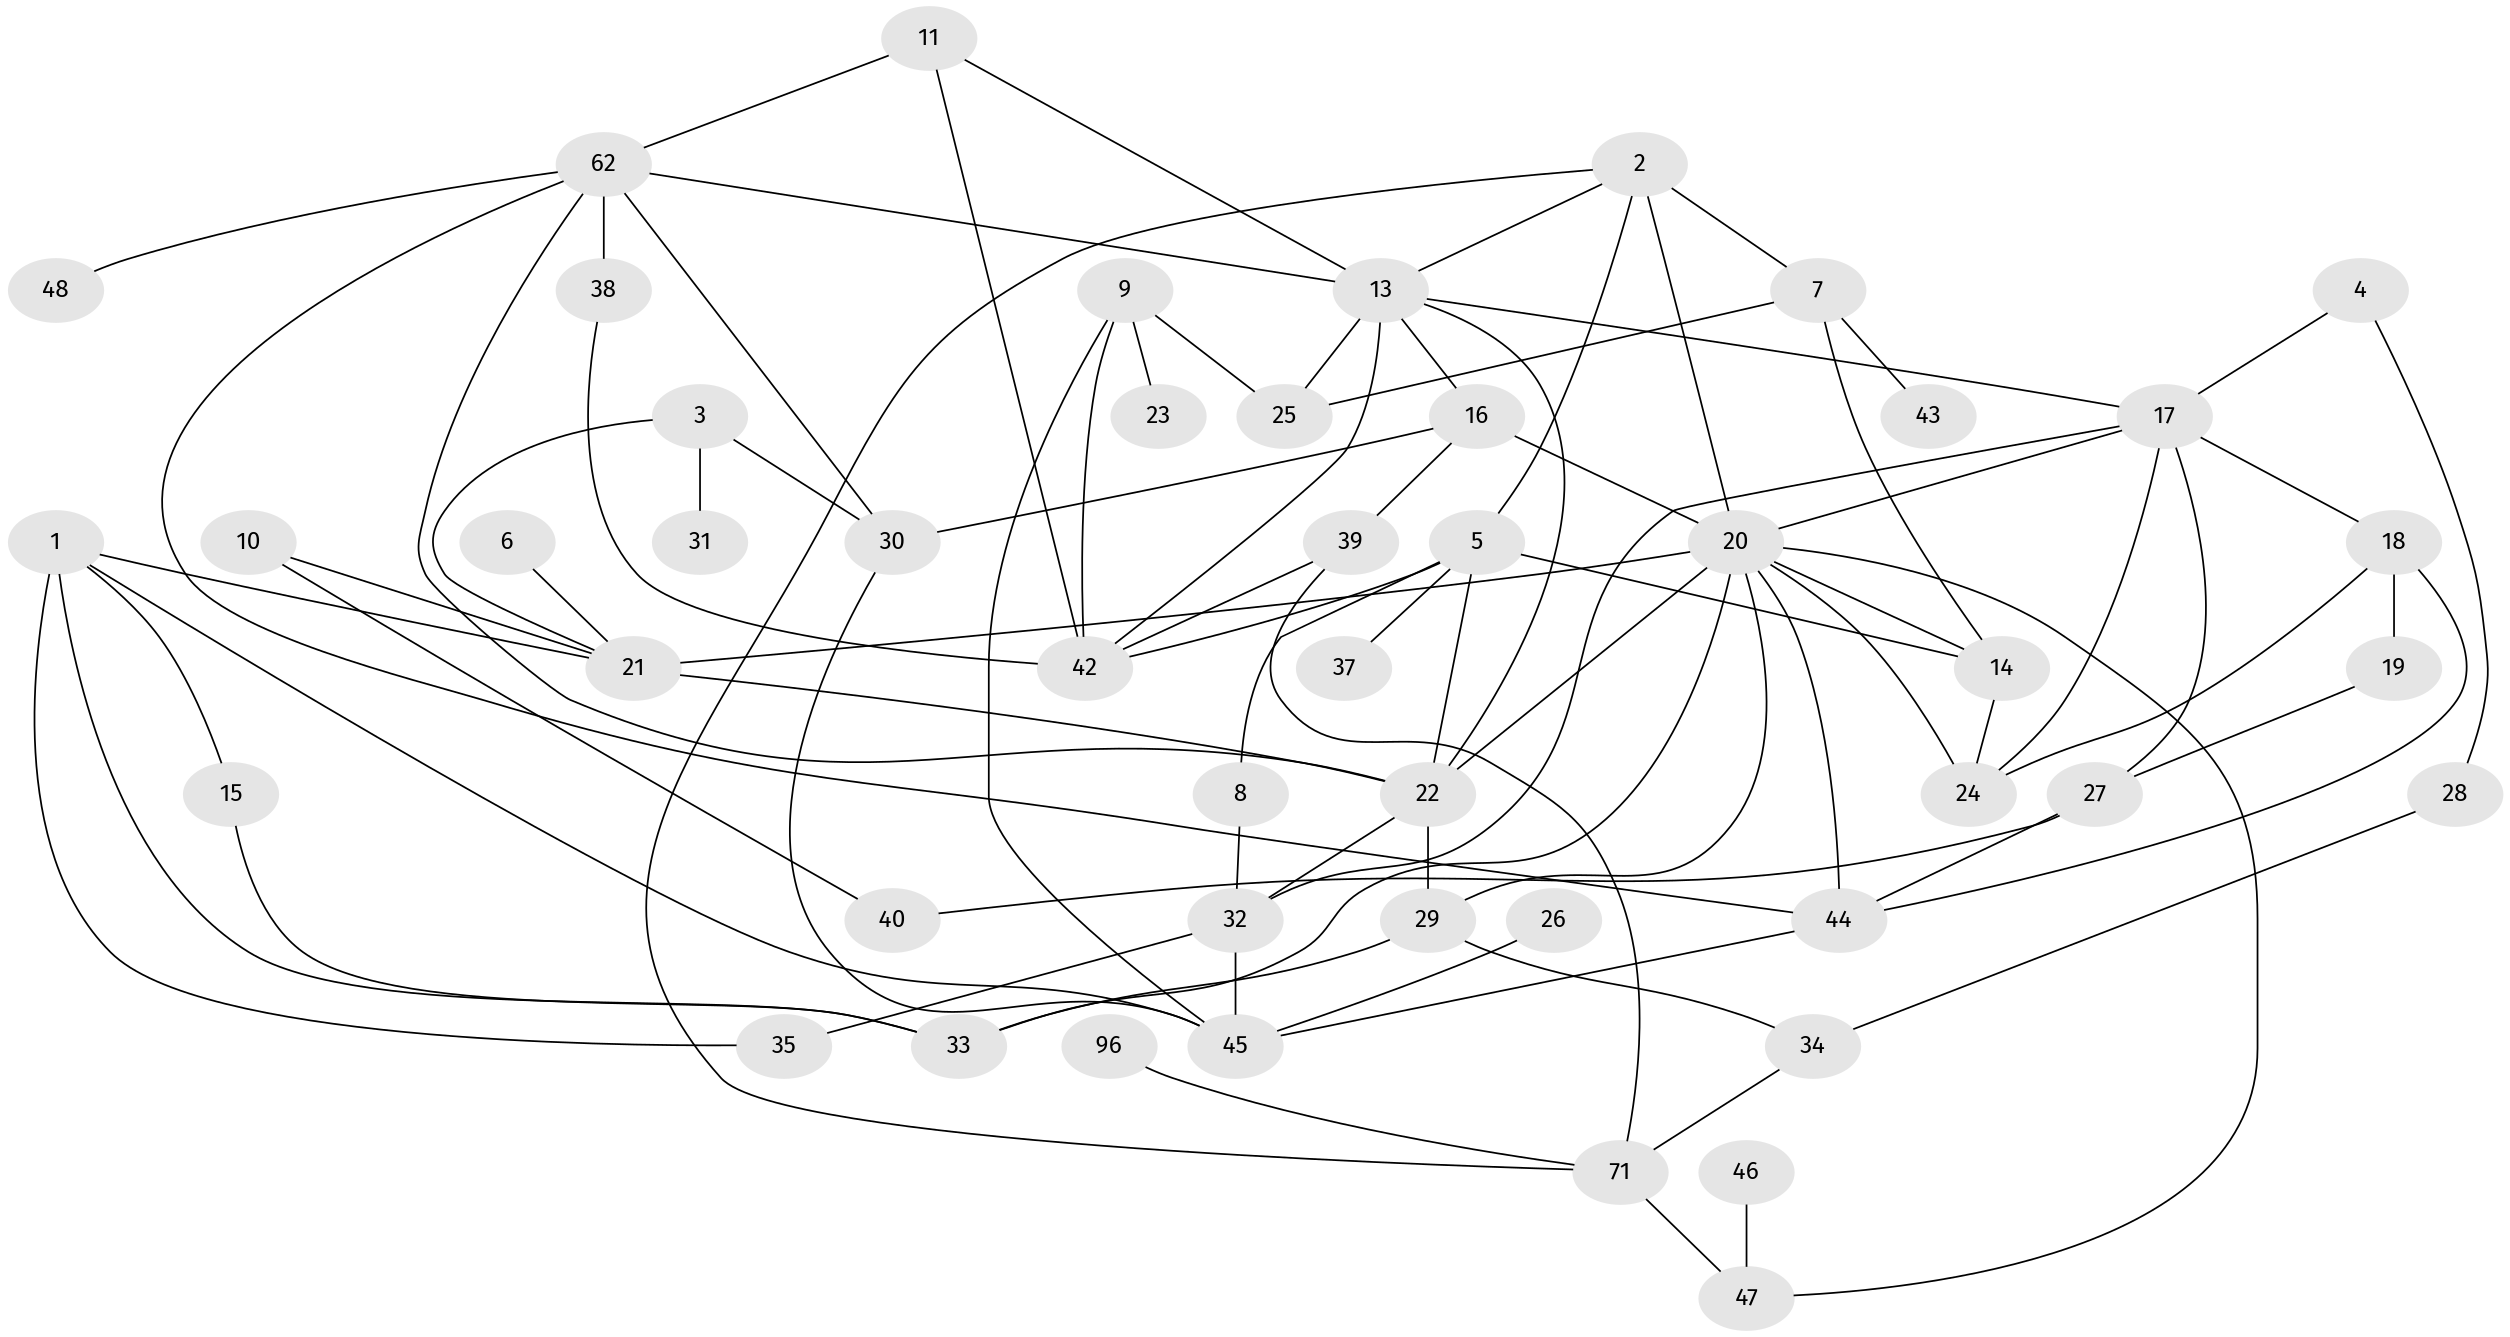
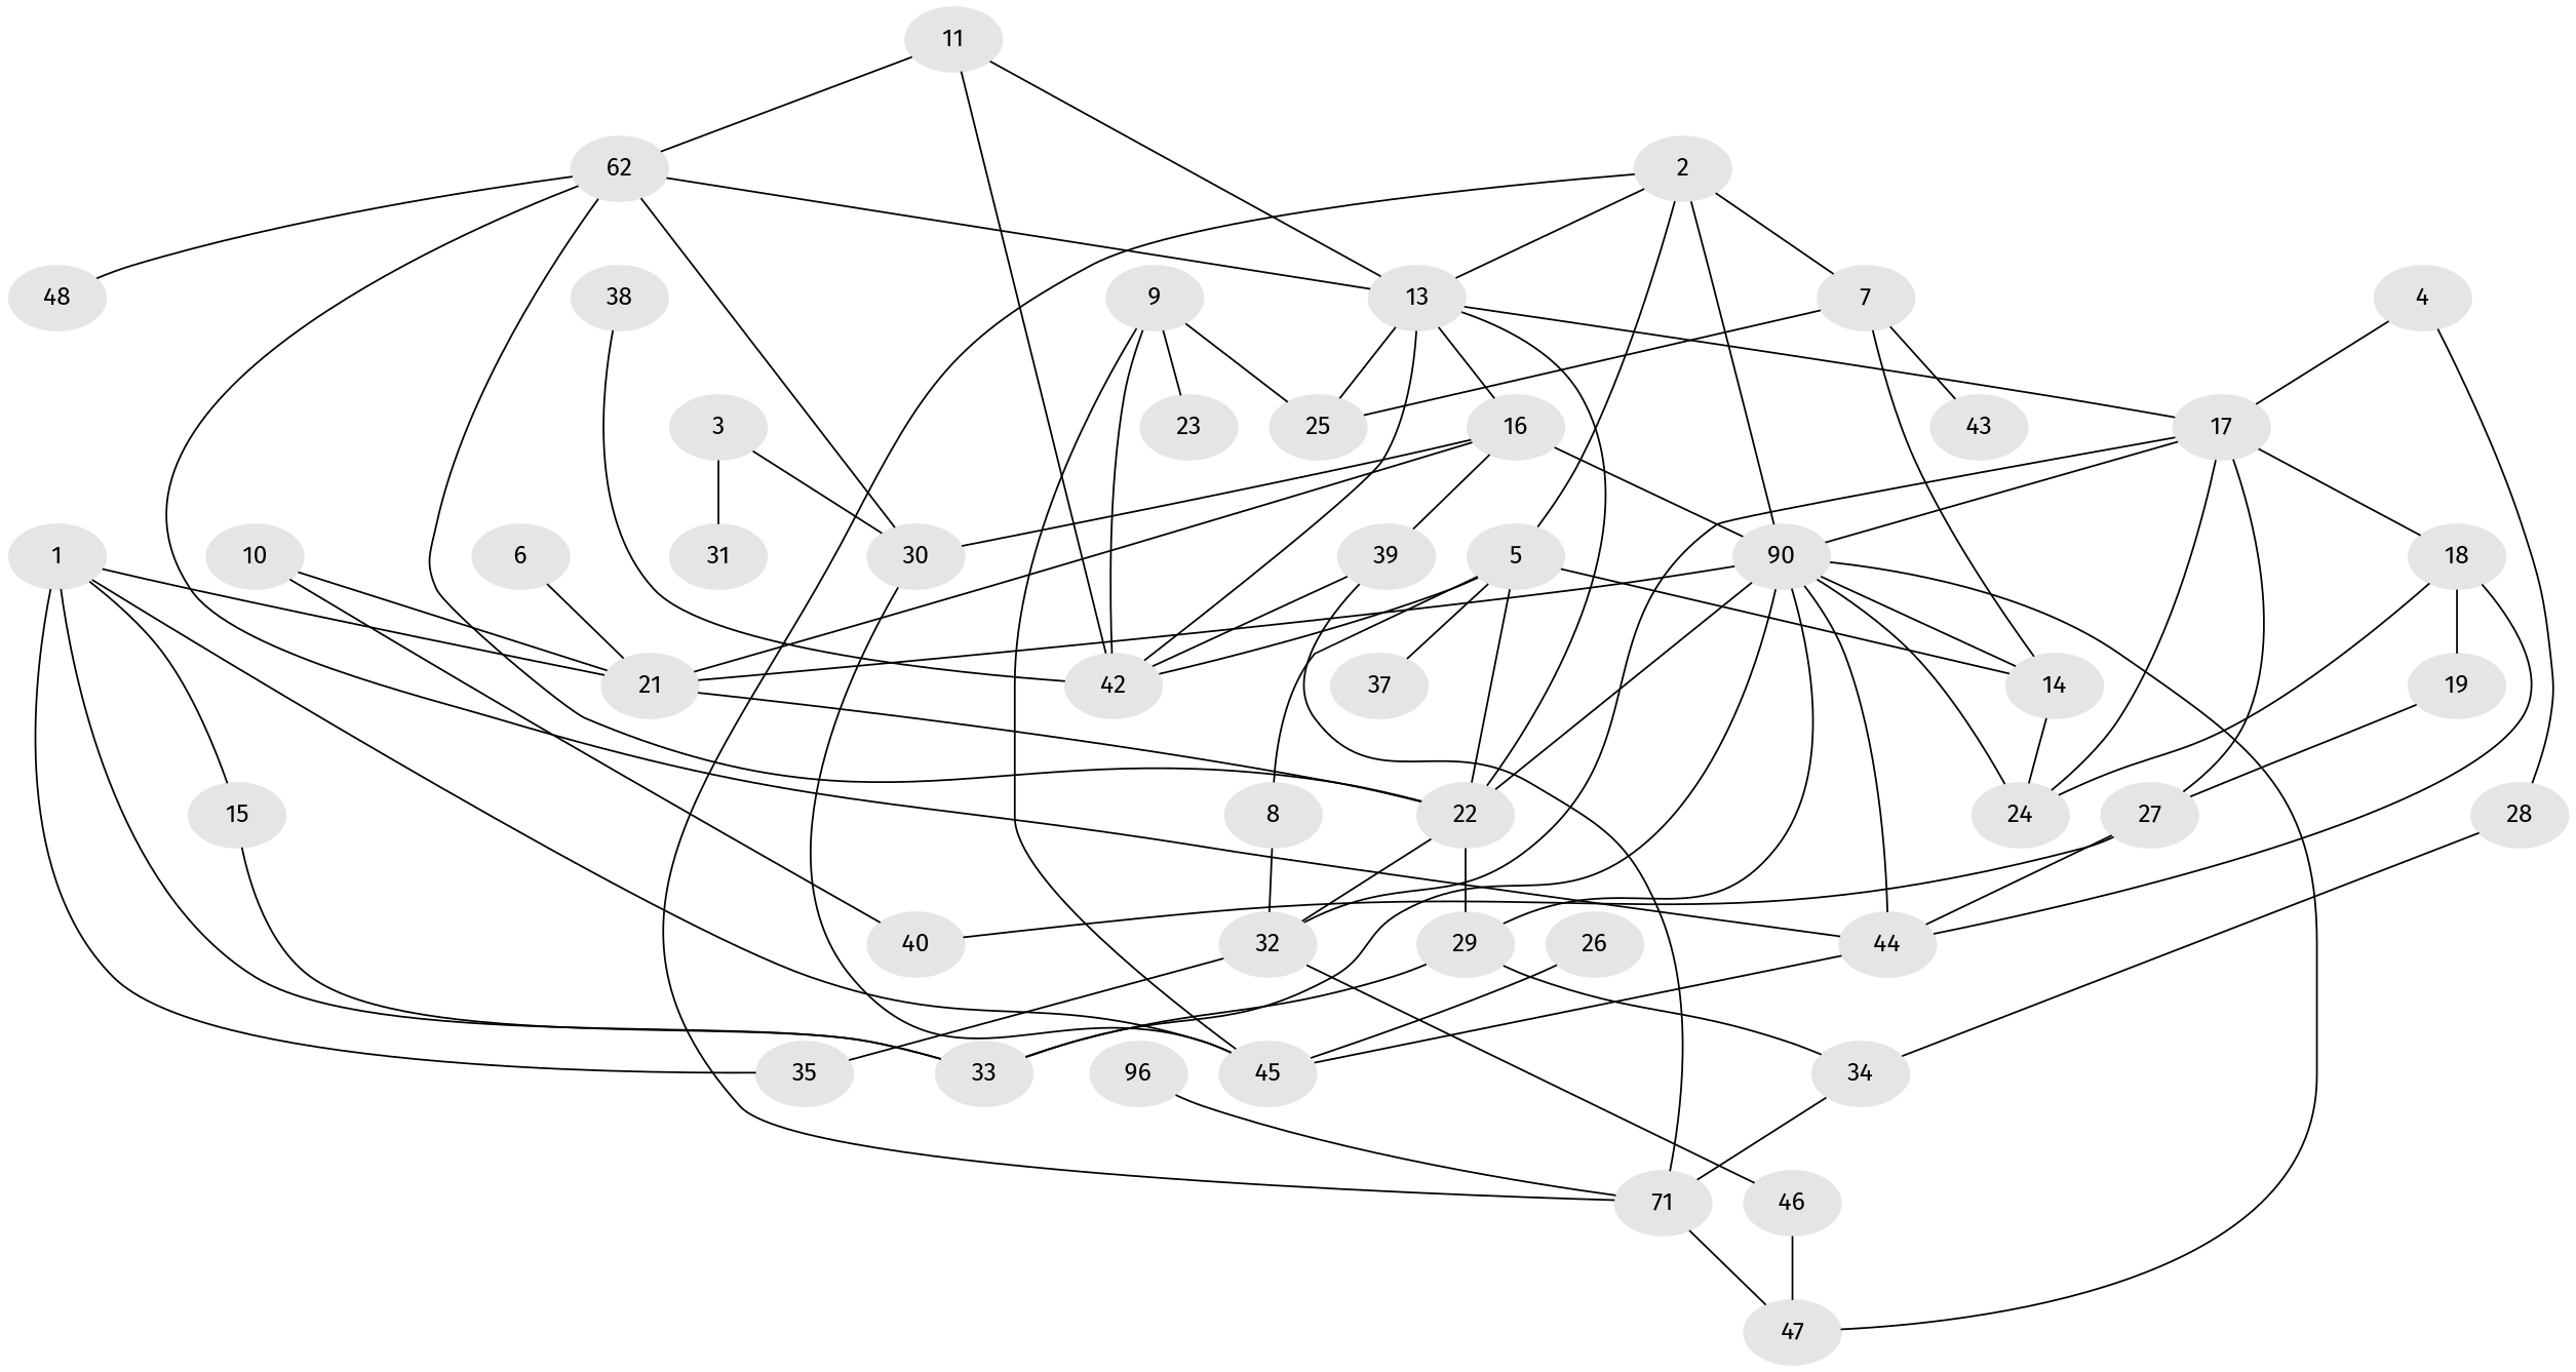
  graph {
    fontname="Fira Sans"
    node [color=gray90 fontname="Fira Sans" style=filled]
    edge [fontname="Fira Sans" weight=1.0]
    1
    15
    21
    33
    35
    45
    22
    2
    5
    7
    13
-   20
+   20 [label=90]
    n13 [label=71]
    8
    14
    37
    42
    25
    43
    17
    16
    44
    24
    29
    47
    3
    30
    31
    4
    28
    32
    18
    27
    34
    6
    9
    23
    10
    40
    11
    n41 [label=62]
    38
    48
    39
    19
    26
    n47 [label=96]
    46
    1 -- 15
    1 -- 21
    1 -- 33
    1 -- 35
    1 -- 45
    15 -- 33
    21 -- 22
    22 -- 29
    22 -- 32
    2 -- 5
    2 -- 7
    2 -- 13
    2 -- 20
    2 -- n13
    5 -- 22
    5 -- 8
    5 -- 14
    5 -- 37
    5 -- 42
    7 -- 14
    7 -- 25
    7 -- 43
    13 -- 22
    13 -- 42
    13 -- 25 [weight=2.0]
    13 -- 17
    13 -- 16
    20 -- 21 [weight=2.0]
    20 -- 33
    20 -- 22
    20 -- 14
    20 -- 44
    20 -- 24
    20 -- 29
    20 -- 47
    n13 -- 47
    8 -- 32
    14 -- 24
    17 -- 20
    17 -- 24
    17 -- 32
    17 -- 18
    17 -- 27
    16 -- 20
    16 -- 30
    16 -- 39
    44 -- 45
    29 -- 33
    29 -- 34
-   3 -- 21
+   16 -- 21
    3 -- 30
    3 -- 31
    30 -- 45
    4 -- 17
    4 -- 28
    28 -- 34
    32 -- 35
-   32 -- 45
+   32 -- 46
    18 -- 44
    18 -- 24
    18 -- 19 [weight=2.0]
    27 -- 44
    27 -- 40
    34 -- n13
    6 -- 21
    9 -- 45
    9 -- 42
    9 -- 25
    9 -- 23
    10 -- 21
    10 -- 40
    11 -- 13
    11 -- 42
    11 -- n41
    n41 -- 22
    n41 -- 13
    n41 -- 44
    n41 -- 30
-   n41 -- 38
    n41 -- 48
    38 -- 42
    39 -- n13
    39 -- 42 [weight=2.0]
    19 -- 27
    26 -- 45
    n47 -- n13
    46 -- 47
  }
